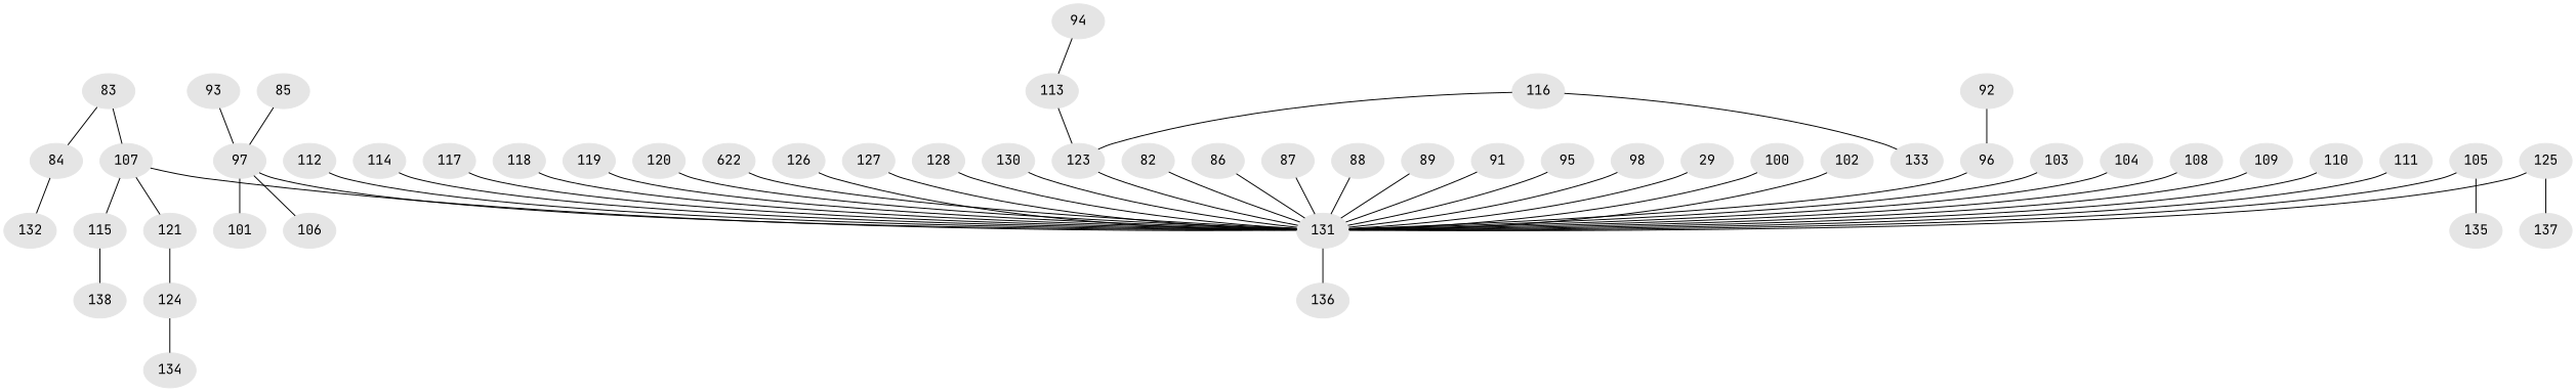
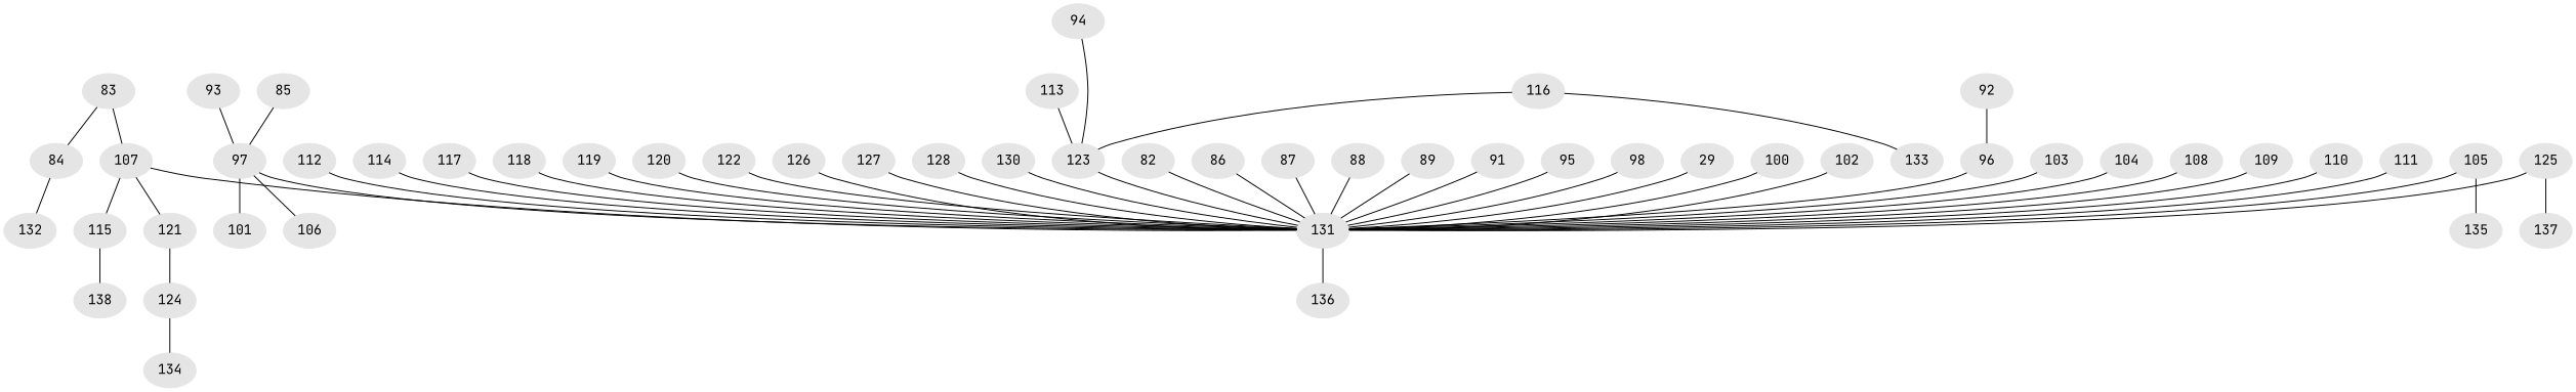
  graph {
    fontname="JetBrains Mono"
    node [color=gray90 fontname="JetBrains Mono" style=filled]
    edge [fontname="JetBrains Mono"]
    131 [super="+57+129+77+37+68+62+55+75+64+70+76+78+81"]
    136
    82
    83
    84
    107 [super="+42"]
    132
    115
    121
    97 [super="+61+71+72"]
    101
    106
    85
    86
    87
    88
    89
    91
    96 [super="+46"]
    92
    93
    123 [super="+40+67+90+80"]
    94
    95
    98
    n26 [label=29]
    100
    102
    103
    104
    105 [super="+49"]
    135
    138
    124
    108
    109
    110
    111
    112
    113
    114
    116 [super="+74"]
    133
    117
    118
    119
    120
    134
-   122 [label=622]
+   122
    125
    137
    126
    127
    128
    130
    131 -- 136
    82 -- 131
    83 -- 84
    83 -- 107
    84 -- 132
    107 -- 131
    107 -- 115
    107 -- 121
    115 -- 138
    121 -- 124
    97 -- 131
    97 -- 101
    97 -- 106
    85 -- 97
    86 -- 131
    87 -- 131
    88 -- 131
    89 -- 131
    91 -- 131
    96 -- 131
    92 -- 96
    93 -- 97
    123 -- 131
-   94 -- 113
+   94 -- 123
    95 -- 131
    98 -- 131
    n26 -- 131
    100 -- 131
    102 -- 131
    103 -- 131
    104 -- 131
    105 -- 131
    105 -- 135
    124 -- 134
    108 -- 131
    109 -- 131
    110 -- 131
    111 -- 131
    112 -- 131
    113 -- 123
    114 -- 131
    116 -- 123
    116 -- 133
    117 -- 131
    118 -- 131
    119 -- 131
    120 -- 131
    122 -- 131
    125 -- 131
    125 -- 137
    126 -- 131
    127 -- 131
    128 -- 131
    130 -- 131
  }
